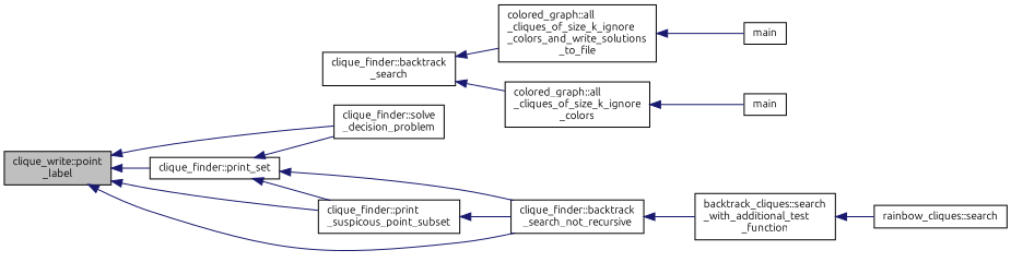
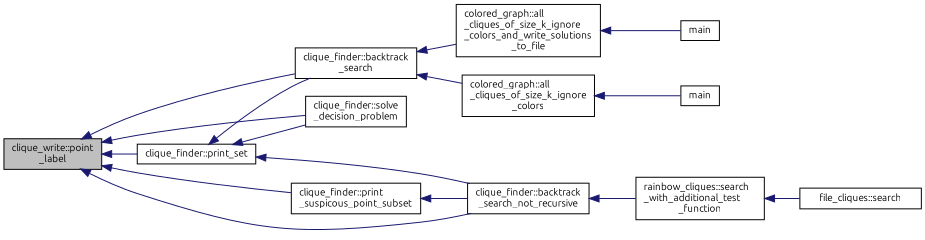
  digraph {
    fontname=Ubuntu
    rankdir=LR
    node [color=black fillcolor=white fontname=Ubuntu fontsize=10 shape=record style=filled]
    edge [color=midnightblue dir=back fontname=Ubuntu fontsize=10 labelfontname=Helvetica labelfontsize=10 style=solid]
    n1 [fillcolor=grey75 fontcolor=black height=0.2 label="clique_write::point\l_label" width=0.4]
    n2 [height=0.2 label="clique_finder::print_set" width=0.4]
    n3 [height=0.2 label="clique_finder::backtrack\l_search" width=0.4]
    n4 [height=0.2 label="clique_finder::solve\l_decision_problem" width=0.4]
    n5 [height=0.2 label="clique_finder::backtrack\l_search_not_recursive" width=0.4]
    n6 [height=0.2 label="clique_finder::print\l_suspicous_point_subset" width=0.4]
    n7 [height=0.2 label="colored_graph::all\l_cliques_of_size_k_ignore\l_colors" width=0.4]
    n8 [height=0.2 label="colored_graph::all\l_cliques_of_size_k_ignore\l_colors_and_write_solutions\l_to_file" width=0.4]
-   n9 [height=0.2 label="backtrack_cliques::search\l_with_additional_test\l_function" width=0.4]
+   n9 [height=0.2 label="rainbow_cliques::search\l_with_additional_test\l_function" width=0.4]
    n10 [height=0.2 label=main width=0.4]
    n11 [height=0.2 label=main width=0.4]
-   n12 [height=0.2 label="rainbow_cliques::search" width=0.4]
+   n12 [height=0.2 label="file_cliques::search" width=0.4]
    n1 -> n2
+   n1 -> n3
    n1 -> n4
    n1 -> n5
    n1 -> n6
-   n2 -> n6
+   n2 -> n3
    n2 -> n4
    n2 -> n5
    n3 -> n7
    n3 -> n8
    n5 -> n9
    n6 -> n5
    n7 -> n10
    n8 -> n11
    n9 -> n12
  }
